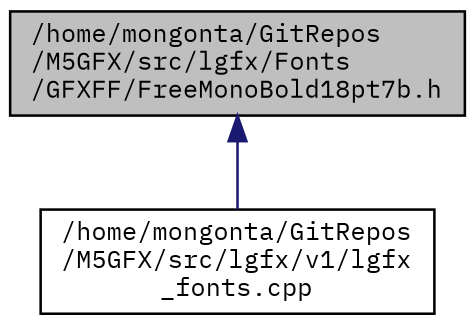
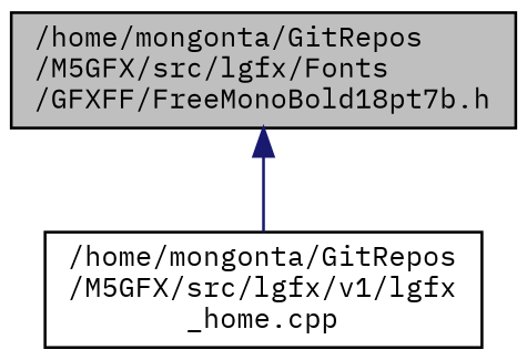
  digraph {
    fontname="IBM Plex Mono"
    node [color=black fontname="IBM Plex Mono" fontsize=10 shape=record style=filled]
    n1 [fillcolor=grey75 fontcolor=black height=0.2 label="/home/mongonta/GitRepos\l/M5GFX/src/lgfx/Fonts\l/GFXFF/FreeMonoBold18pt7b.h" width=0.4]
-   n2 [fillcolor=white height=0.2 label="/home/mongonta/GitRepos\l/M5GFX/src/lgfx/v1/lgfx\l_fonts.cpp" width=0.4]
+   n2 [fillcolor=white height=0.2 label="/home/mongonta/GitRepos\l/M5GFX/src/lgfx/v1/lgfx\l_home.cpp" width=0.4]
    n1 -> n2 [color=midnightblue dir=back fontname="IBM Plex Mono" fontsize=10 labelfontname=Helvetica labelfontsize=10 style=solid]
  }
